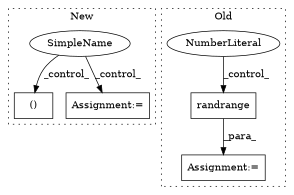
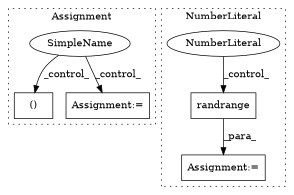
  digraph {
    node [a=7 l=1 shape=box]
    n1 [a=106 l=26 label="()" s=8945]
    n2 [a=42 label=SimpleName shape=ellipse l=""]
    n3 [label="Assignment:=" s=8985]
    n4 [a=32 l="10,1" label=randrange s="8773,8809"]
    n5 [a=34 label=NumberLiteral s=8783 shape=ellipse]
    n6 [l=2 label="Assignment:=" s=8974]
    subgraph cluster_1 {
-     label=New
+     label=Assignment
      style=dotted
      n1
      n2
      n3
    }
    subgraph cluster_2 {
-     label=Old
+     label=NumberLiteral
      style=dotted
      n4
      n5
      n6
    }
    n2 -> n1 [label=_control_]
    n2 -> n3 [label=_control_]
    n4 -> n6 [label=_para_]
    n5 -> n4 [label=_control_]
  }
